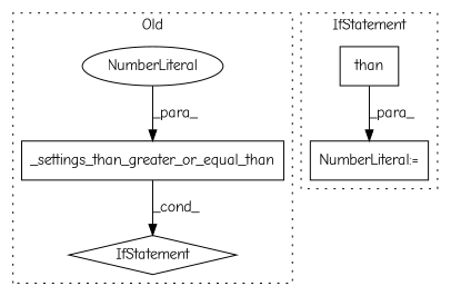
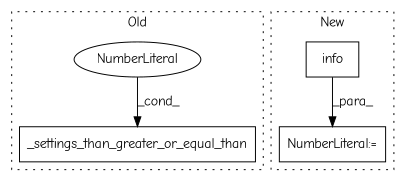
  digraph {
    fontname="Comic Neue"
    node [a=32 fontname="Comic Neue" l=1 shape=box]
    edge [fontname="Comic Neue"]
    n1 [l="42,1" label=_settings_than_greater_or_equal_than s="3139,3182"]
    n2 [a=34 label=NumberLiteral s=3181 shape=ellipse]
-   n3 [a=25 l=3 label=IfStatement s=3183 shape=diamond]
-   n4 [l=6 label=than s=576]
+   n4 [l=6 label=info s=576]
    n5 [a=7 label="NumberLiteral:=" s=567]
    subgraph cluster_1 {
      label=Old
      style=dotted
      n1
      n2
-     n3
    }
    subgraph cluster_2 {
-     label=IfStatement
+     label=New
      style=dotted
      n4
      n5
    }
-   n1 -> n3 [label=_cond_]
-   n2 -> n1 [label=_para_]
+   n2 -> n1 [label=_cond_]
    n4 -> n5 [label=_para_]
  }
